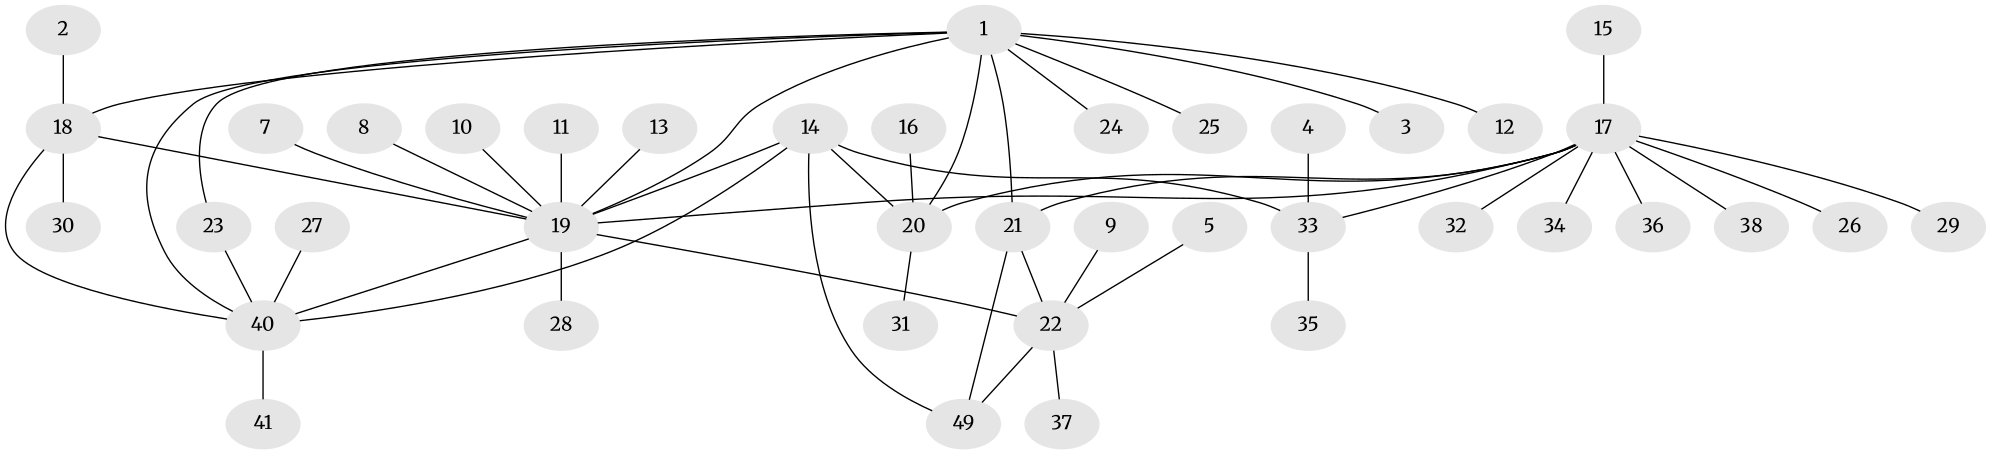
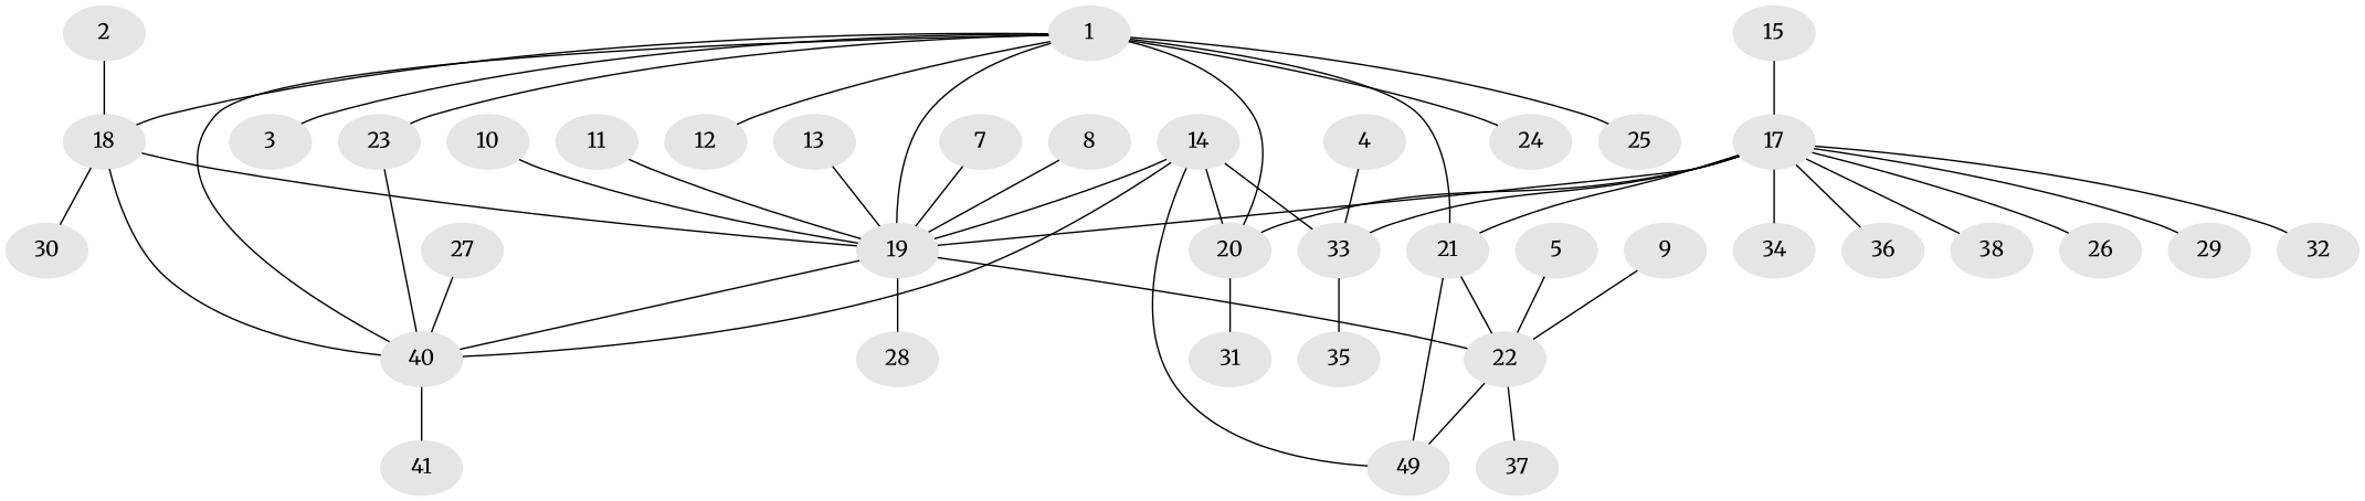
  graph {
    fontname=Merriweather
    node [color=gray90 fontname=Merriweather style=filled]
    edge [fontname=Merriweather weight=1.0]
    1
    3
    12
    18
    19
    20
    21
    23
    24
    25
    40
    30
    22
    28
    31
    n16 [label=49]
    41
    2
    4
    33
    35
    5
    37
    7
    8
    9
    10
    11
    13
    14
    15
    17
    26
    29
    32
    34
    36
    38
-   16
    27
    1 -- 3
    1 -- 12
    1 -- 18
    1 -- 19
    1 -- 20 [weight=3.0]
    1 -- 21
    1 -- 23
    1 -- 24
    1 -- 25
    1 -- 40
    18 -- 19
    18 -- 40
    18 -- 30
    19 -- 40
    19 -- 22
    19 -- 28
    20 -- 31
    21 -- 22 [weight=2.0]
    21 -- n16 [weight=2.0]
    23 -- 40
    40 -- 41
    22 -- n16
    22 -- 37
    2 -- 18
    4 -- 33
    33 -- 35
    5 -- 22
    7 -- 19
    8 -- 19
    9 -- 22
    10 -- 19
    11 -- 19
    13 -- 19
    14 -- 19
    14 -- 20
    14 -- 40
    14 -- n16 [weight=2.0]
    14 -- 33 [weight=3.0]
    15 -- 17
    17 -- 19
    17 -- 20 [weight=2.0]
    17 -- 21
    17 -- 33
    17 -- 26
    17 -- 29
    17 -- 32
    17 -- 34 [weight=3.0]
    17 -- 36
    17 -- 38
-   16 -- 20
    27 -- 40
  }
